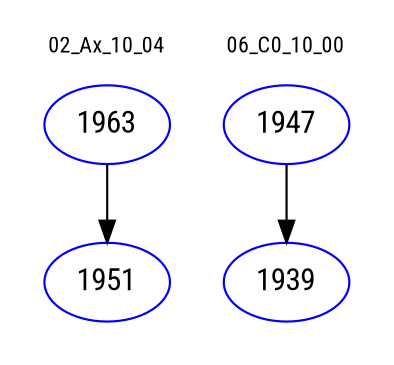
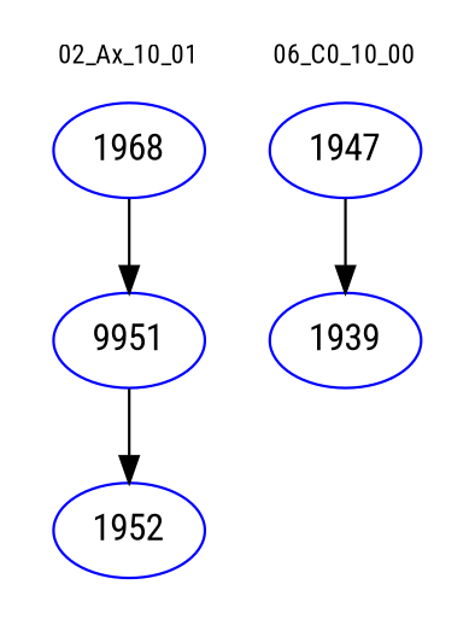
  digraph {
    fontname="Roboto Condensed"
    node [color=blue fontname="Roboto Condensed"]
    edge [color=black fontname="Roboto Condensed"]
-   n1 [label=1951]
-   n2 [label=1963]
+   n1 [label=9951]
+   n2 [label=1968]
+   n3 [label=1952]
    n4 [label=1947]
    n5 [label=1939]
    subgraph cluster_1 {
      color=white
      fontsize=10
-     label="02_Ax_10_04"
+     label="02_Ax_10_01"
      n1
      n2
+     n3
    }
    subgraph cluster_2 {
      color=white
      fontsize=10
      label="06_C0_10_00"
      n4
      n5
    }
+   n1 -> n3
    n2 -> n1
    n4 -> n5
  }
